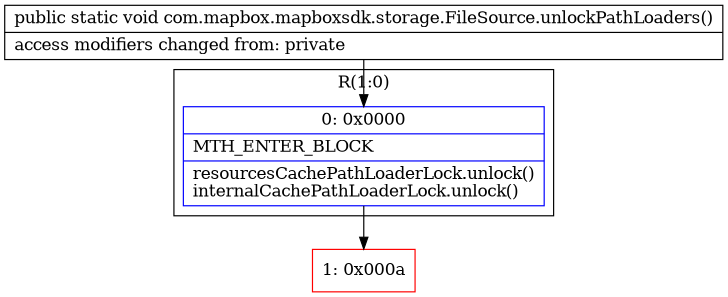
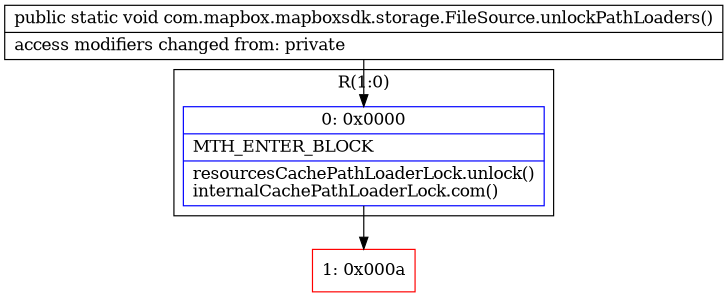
  digraph {
    node [shape=record]
-   n1 [color=blue label="{0\:\ 0x0000|MTH_ENTER_BLOCK\l|resourcesCachePathLoaderLock.unlock()\linternalCachePathLoaderLock.unlock()\l}"]
+   n1 [color=blue label="{0\:\ 0x0000|MTH_ENTER_BLOCK\l|resourcesCachePathLoaderLock.unlock()\linternalCachePathLoaderLock.com()\l}"]
    n2 [color=red label="{1\:\ 0x000a}"]
    n3 [label="{public static void com.mapbox.mapboxsdk.storage.FileSource.unlockPathLoaders()  | access modifiers changed from: private\l}"]
    subgraph cluster_1 {
      label="R(1:0)"
      n1
    }
    n1 -> n2
    n3 -> n1
  }
